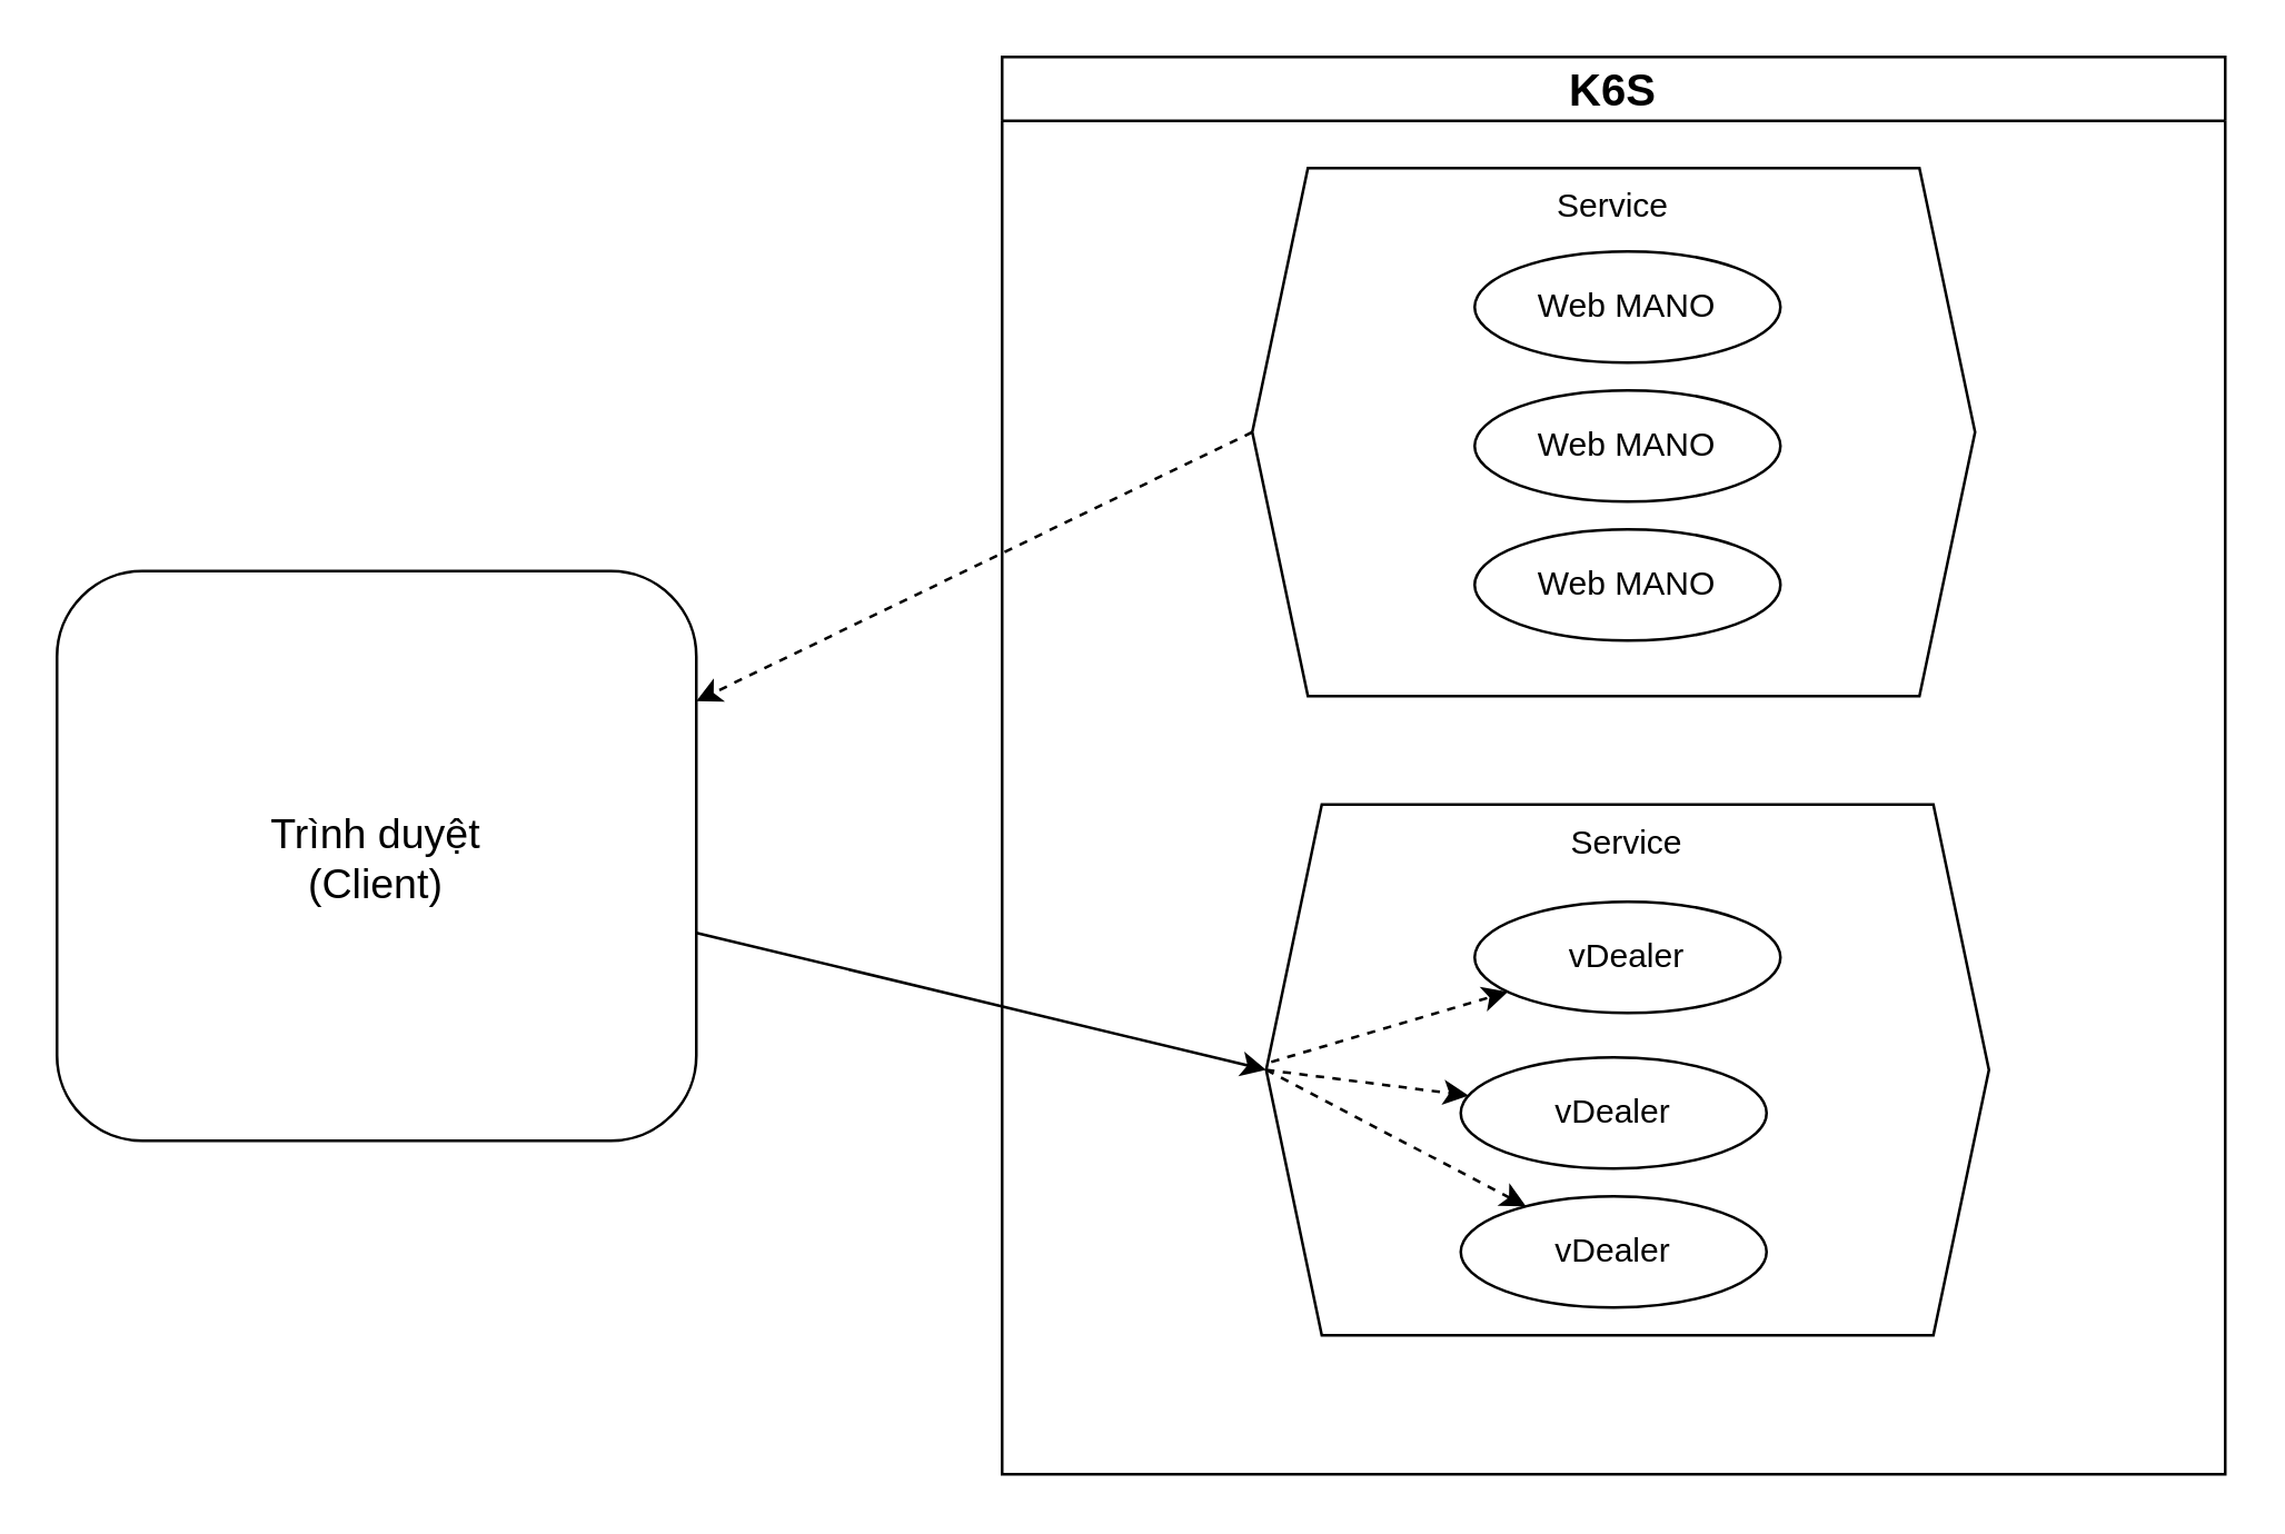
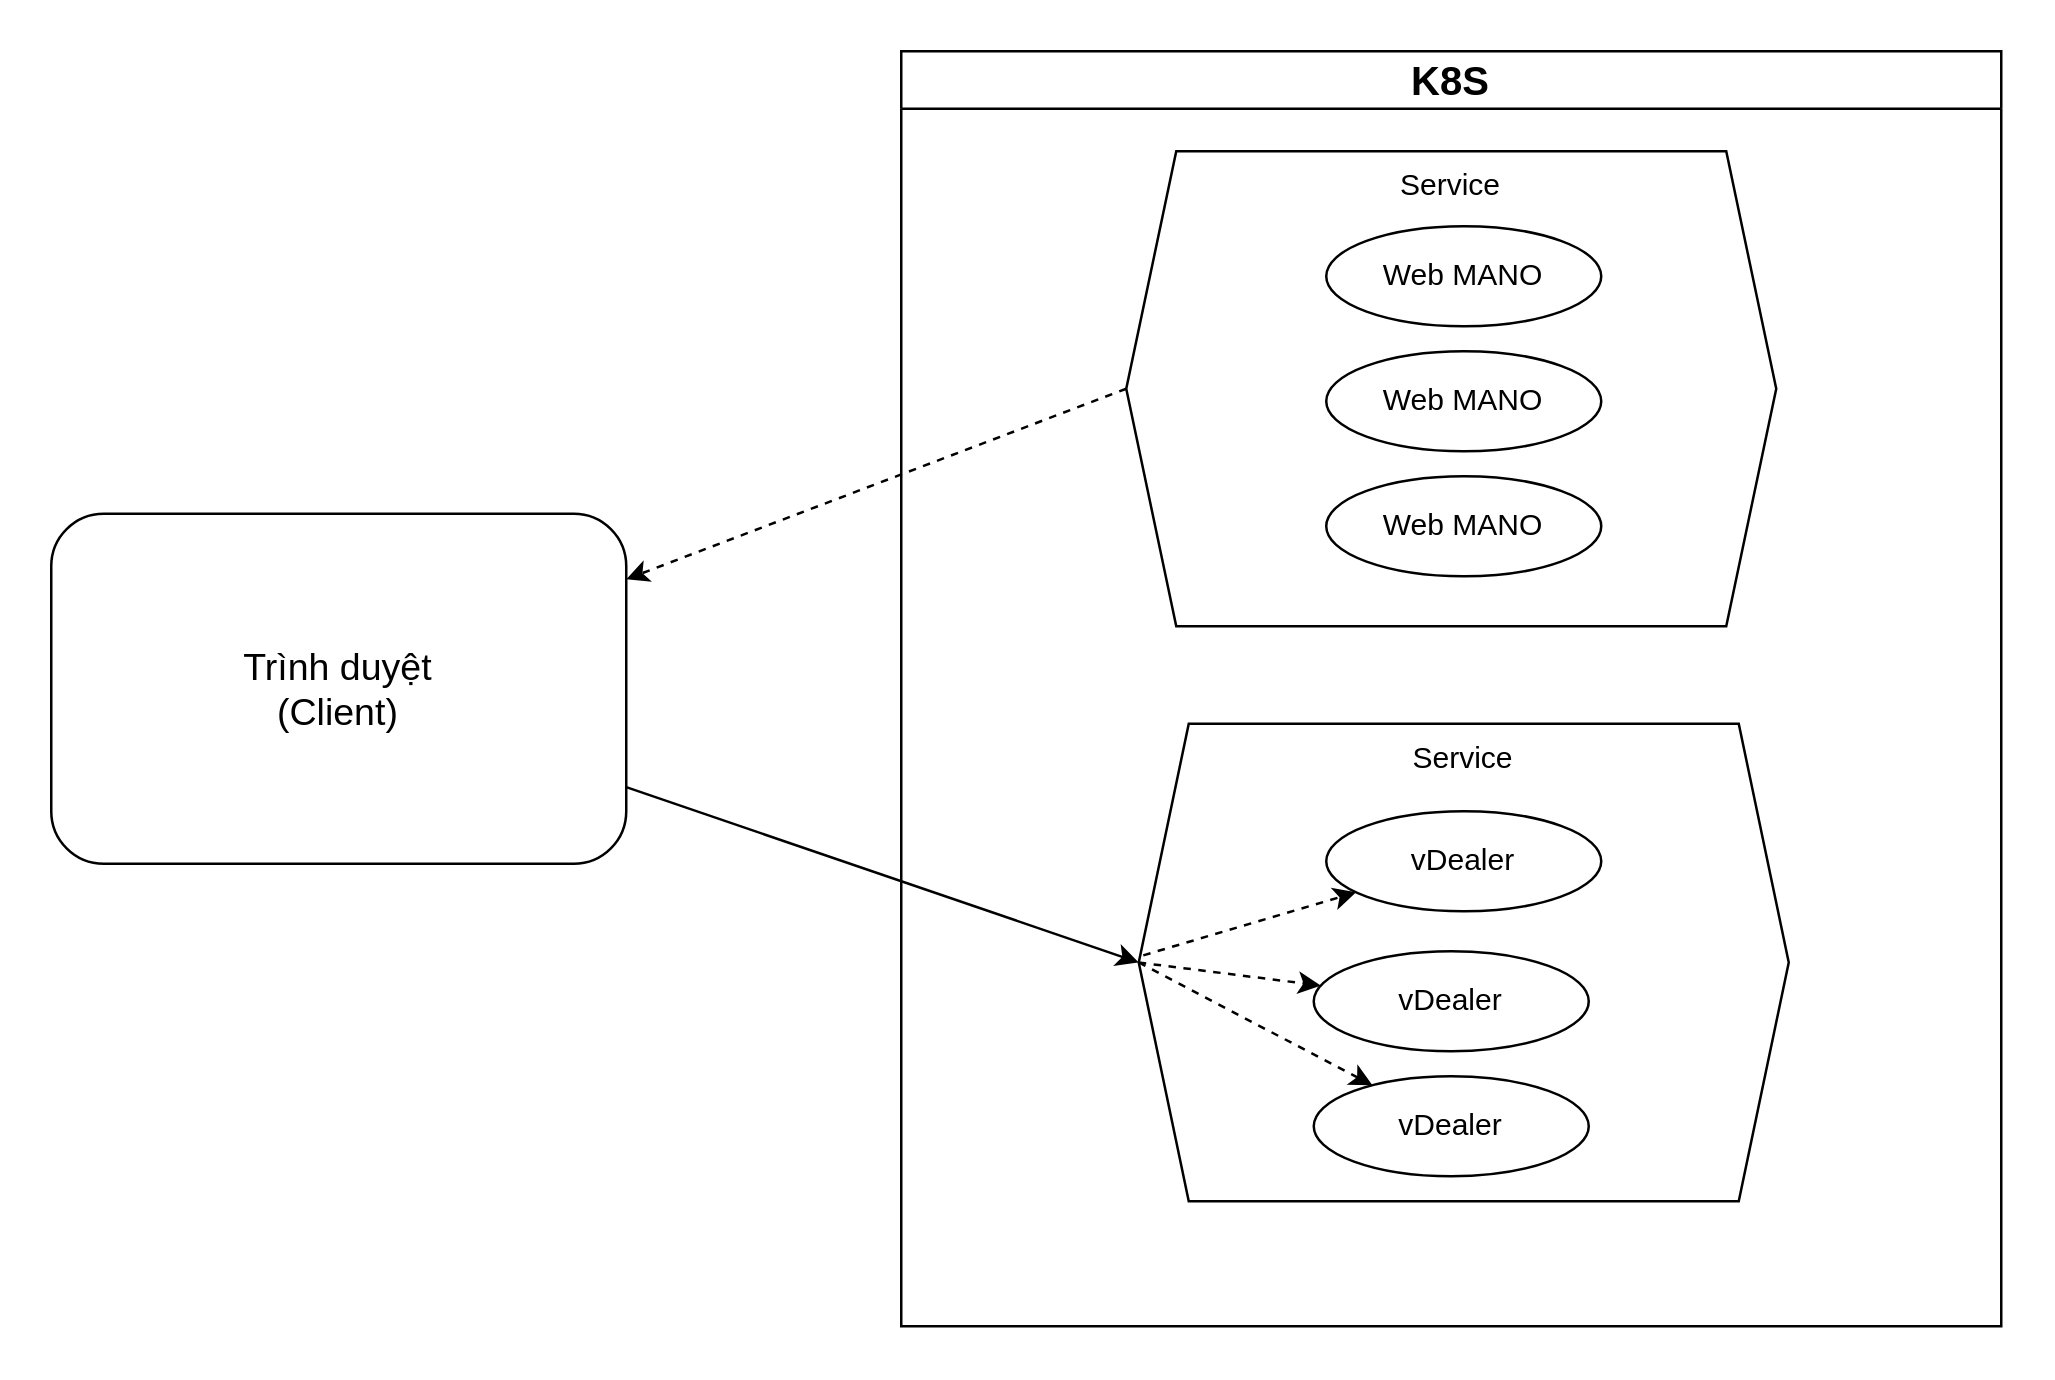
  <mxCell id="0" />
  <mxCell id="1" parent="0" />
- <mxCell id="2" value="Trình duyệt&lt;br style=&quot;font-size: 15px;&quot;&gt;(Client)" style="rounded=1;whiteSpace=wrap;html=1;fontSize=15;" vertex="1" parent="1"><mxGeometry x="20" y="205" width="230" height="205" as="geometry" /></mxCell>
- <mxCell id="3" value="K6S" style="swimlane;whiteSpace=wrap;html=1;fontSize=16;" vertex="1" parent="1"><mxGeometry x="360" y="20" width="440" height="510" as="geometry" /></mxCell>
+ <mxCell id="2" value="Trình duyệt&lt;br style=&quot;font-size: 15px;&quot;&gt;(Client)" style="rounded=1;whiteSpace=wrap;html=1;fontSize=15;" vertex="1" parent="1"><mxGeometry x="20" y="205" width="230" height="140" as="geometry" /></mxCell>
+ <mxCell id="3" value="K8S" style="swimlane;whiteSpace=wrap;html=1;fontSize=16;" vertex="1" parent="1"><mxGeometry x="360" y="20" width="440" height="510" as="geometry" /></mxCell>
  <mxCell id="4" value="Service" style="shape=hexagon;perimeter=hexagonPerimeter2;whiteSpace=wrap;html=1;fixedSize=1;verticalAlign=top;" vertex="1" parent="3"><mxGeometry x="90" y="40" width="260" height="190" as="geometry" /></mxCell>
  <mxCell id="5" value="Service" style="shape=hexagon;perimeter=hexagonPerimeter2;whiteSpace=wrap;html=1;fixedSize=1;verticalAlign=top;" vertex="1" parent="3"><mxGeometry x="95" y="269" width="260" height="191" as="geometry" /></mxCell>
  <mxCell id="6" value="Web MANO" style="ellipse;whiteSpace=wrap;html=1;" vertex="1" parent="3"><mxGeometry x="170" y="70" width="110" height="40" as="geometry" /></mxCell>
  <mxCell id="7" value="Web MANO" style="ellipse;whiteSpace=wrap;html=1;" vertex="1" parent="3"><mxGeometry x="170" y="120" width="110" height="40" as="geometry" /></mxCell>
  <mxCell id="8" value="Web MANO" style="ellipse;whiteSpace=wrap;html=1;" vertex="1" parent="3"><mxGeometry x="170" y="170" width="110" height="40" as="geometry" /></mxCell>
  <mxCell id="9" value="vDealer" style="ellipse;whiteSpace=wrap;html=1;" vertex="1" parent="3"><mxGeometry x="170" y="304" width="110" height="40" as="geometry" /></mxCell>
  <mxCell id="10" value="vDealer" style="ellipse;whiteSpace=wrap;html=1;" vertex="1" parent="3"><mxGeometry x="165" y="360" width="110" height="40" as="geometry" /></mxCell>
  <mxCell id="11" value="vDealer" style="ellipse;whiteSpace=wrap;html=1;" vertex="1" parent="3"><mxGeometry x="165" y="410" width="110" height="40" as="geometry" /></mxCell>
  <mxCell id="12" value="" style="endArrow=classic;html=1;rounded=0;exitX=0.007;exitY=0.485;exitDx=0;exitDy=0;exitPerimeter=0;dashed=1;" edge="1" parent="3" source="5" target="9"><mxGeometry width="50" height="50" relative="1" as="geometry"><mxPoint x="90" y="360" as="sourcePoint" /><mxPoint x="120" y="310" as="targetPoint" /></mxGeometry></mxCell>
  <mxCell id="13" value="" style="endArrow=classic;html=1;rounded=0;exitX=0;exitY=0.5;exitDx=0;exitDy=0;dashed=1;" edge="1" parent="3" source="5" target="10"><mxGeometry width="50" height="50" relative="1" as="geometry"><mxPoint x="107" y="372" as="sourcePoint" /><mxPoint x="192" y="347" as="targetPoint" /></mxGeometry></mxCell>
  <mxCell id="14" value="" style="endArrow=classic;html=1;rounded=0;exitX=0;exitY=0.5;exitDx=0;exitDy=0;dashed=1;" edge="1" parent="3" source="5" target="11"><mxGeometry width="50" height="50" relative="1" as="geometry"><mxPoint x="117" y="382" as="sourcePoint" /><mxPoint x="202" y="357" as="targetPoint" /></mxGeometry></mxCell>
  <mxCell id="15" value="" style="endArrow=classic;html=1;rounded=0;dashed=1;exitX=0;exitY=0.5;exitDx=0;exitDy=0;" edge="1" parent="1" source="4" target="2"><mxGeometry width="50" height="50" relative="1" as="geometry"><mxPoint x="430" y="380" as="sourcePoint" /><mxPoint x="480" y="330" as="targetPoint" /></mxGeometry></mxCell>
  <mxCell id="16" value="" style="endArrow=classic;html=1;rounded=0;entryX=0;entryY=0.5;entryDx=0;entryDy=0;" edge="1" parent="1" source="2" target="5"><mxGeometry width="50" height="50" relative="1" as="geometry"><mxPoint x="430" y="380" as="sourcePoint" /><mxPoint x="480" y="330" as="targetPoint" /></mxGeometry></mxCell>
